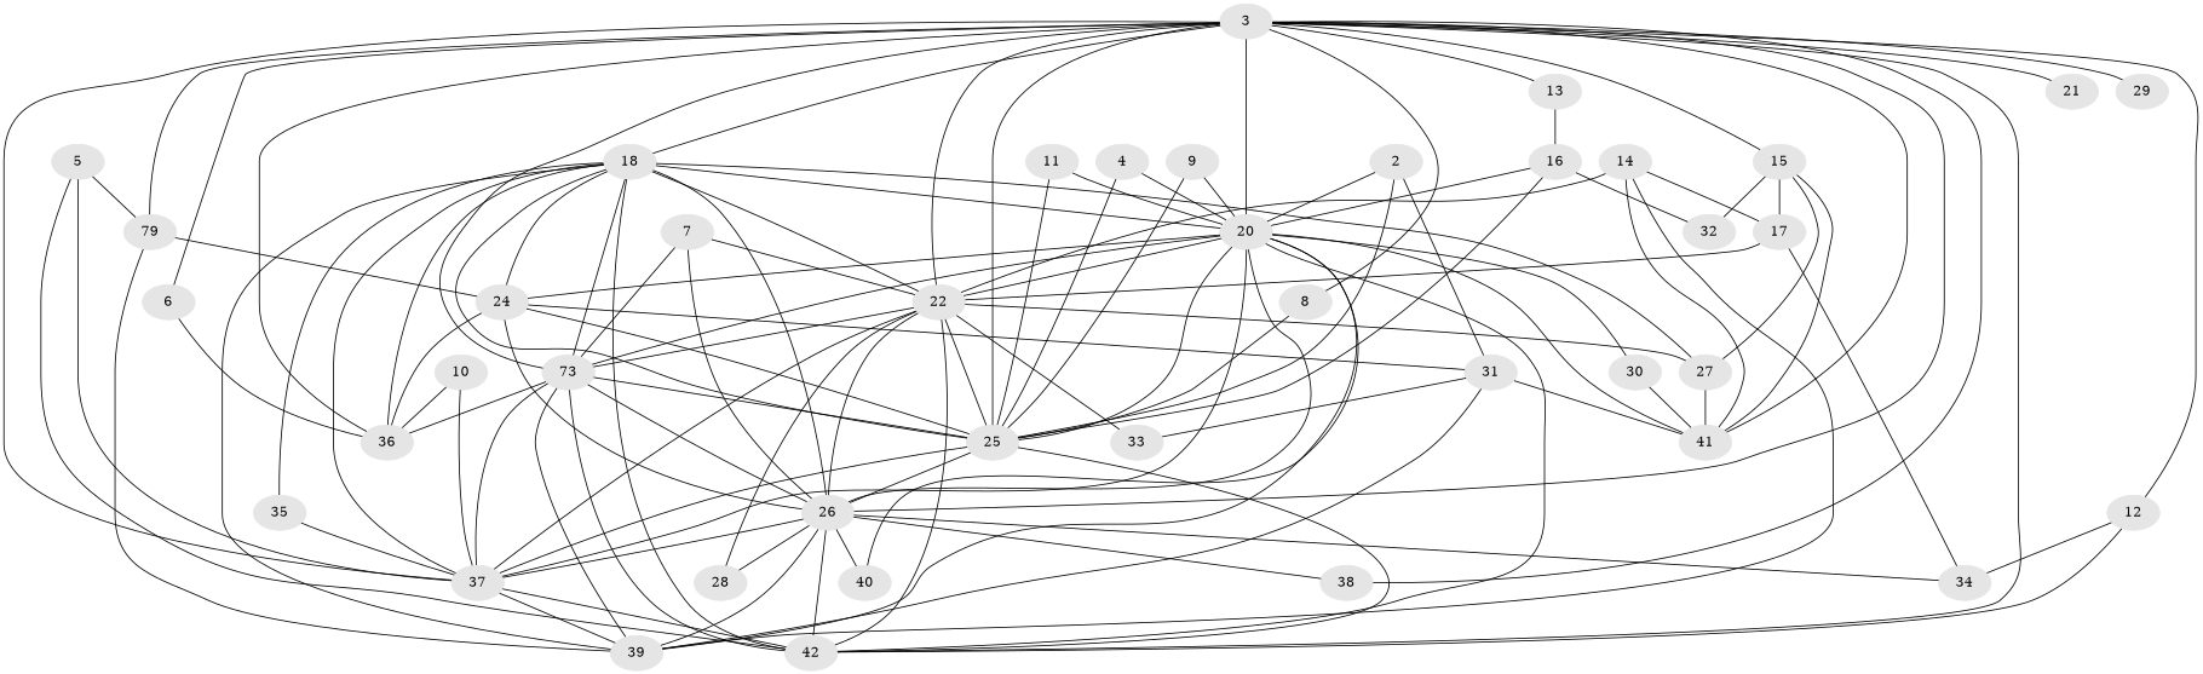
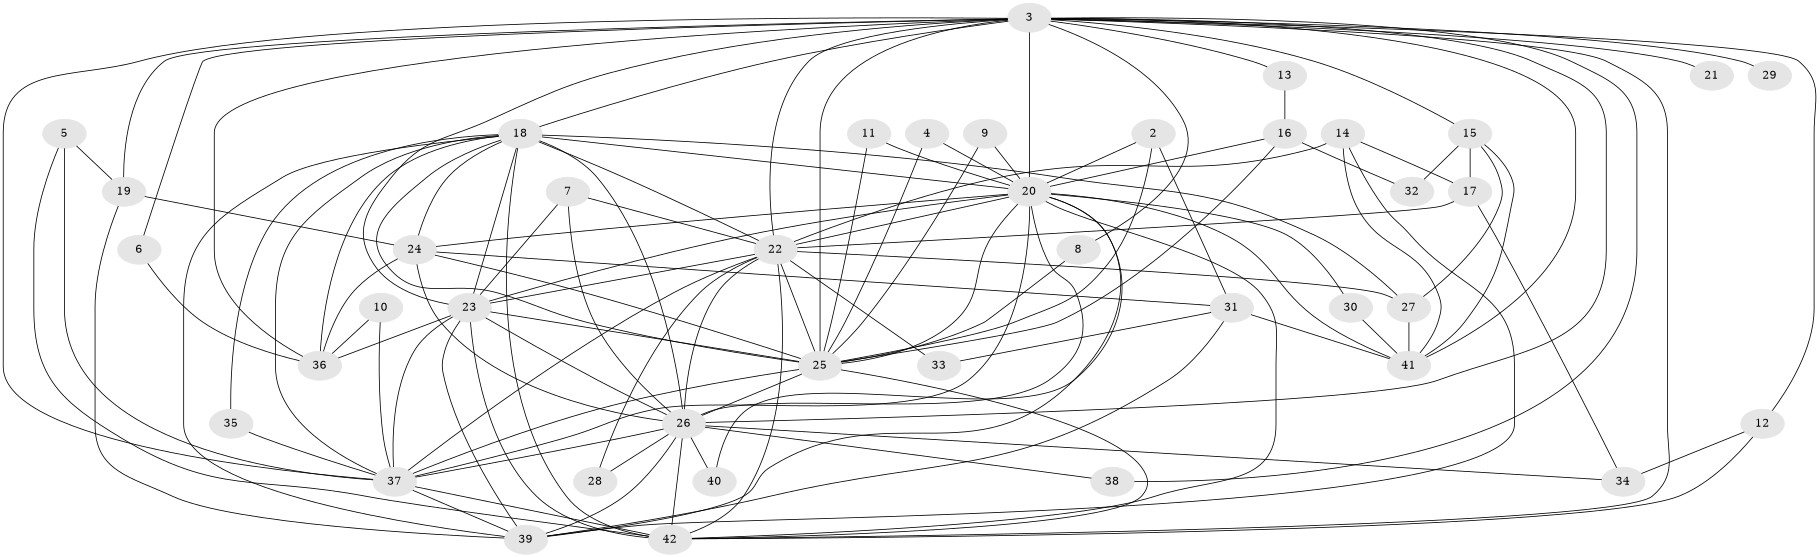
  graph {
    node [color=gray90 style=filled]
    edge [weight=1.0]
    18
    42
    20
    25
    22
-   23 [label=73]
+   23
    26
    36
    37
    39
    27
    24
    35
    2
    31
    41
    30
    40
    33
    3
    6
    8
    12
    13
    15
-   19 [label=79]
+   19
    21
    29
    38
    34
    16
    17
    32
    28
    4
    5
    7
    9
    10
    11
    14
    18 -- 42 [weight=2.0]
    18 -- 20 [weight=2.0]
    18 -- 25
    18 -- 22 [weight=2.0]
    18 -- 23 [weight=2.0]
    18 -- 26
    18 -- 36
    18 -- 37
    18 -- 39
    18 -- 27 [weight=2.0]
    18 -- 24
    18 -- 35
    20 -- 42
    20 -- 25
    20 -- 22
    20 -- 23
    20 -- 26
    20 -- 37
    20 -- 39
    20 -- 24
    20 -- 41 [weight=2.0]
    20 -- 30
    20 -- 40
    25 -- 42
    25 -- 26
    25 -- 37
    22 -- 42 [weight=2.0]
    22 -- 25
    22 -- 23
    22 -- 26
    22 -- 37
    22 -- 27
    22 -- 33
    22 -- 28
    23 -- 42
    23 -- 25
    23 -- 26 [weight=2.0]
    23 -- 36 [weight=3.0]
    23 -- 37 [weight=2.0]
    23 -- 39
    26 -- 42
    26 -- 37
    26 -- 39
    26 -- 40
    26 -- 38
    26 -- 34
    26 -- 28
    37 -- 42 [weight=3.0]
    37 -- 39
    27 -- 41
    24 -- 25
    24 -- 26
    24 -- 36
    24 -- 31
    35 -- 37
    2 -- 20
    2 -- 25
    2 -- 31
    31 -- 39
    31 -- 41
    31 -- 33
    30 -- 41
    3 -- 18 [weight=2.0]
    3 -- 42 [weight=2.0]
    3 -- 20 [weight=2.0]
    3 -- 25 [weight=3.0]
    3 -- 22 [weight=3.0]
    3 -- 23 [weight=2.0]
    3 -- 26 [weight=2.0]
    3 -- 36 [weight=2.0]
    3 -- 37 [weight=2.0]
    3 -- 41 [weight=2.0]
    3 -- 6
    3 -- 8
    3 -- 12 [weight=2.0]
    3 -- 13
    3 -- 15
    3 -- 19
    3 -- 21 [weight=2.0]
    3 -- 29
    3 -- 38
    6 -- 36
    8 -- 25
    12 -- 42
    12 -- 34
    13 -- 16
    15 -- 27
    15 -- 41
    15 -- 17
    15 -- 32
    19 -- 39
    19 -- 24
    16 -- 20
    16 -- 25
    16 -- 32
    17 -- 22
    17 -- 34
    4 -- 20
    4 -- 25
    5 -- 42
    5 -- 37
    5 -- 19
    7 -- 22
    7 -- 23
    7 -- 26
    9 -- 20
    9 -- 25
    10 -- 36
    10 -- 37
    11 -- 20
    11 -- 25
    14 -- 22 [weight=2.0]
    14 -- 39
    14 -- 41
    14 -- 17
  }
